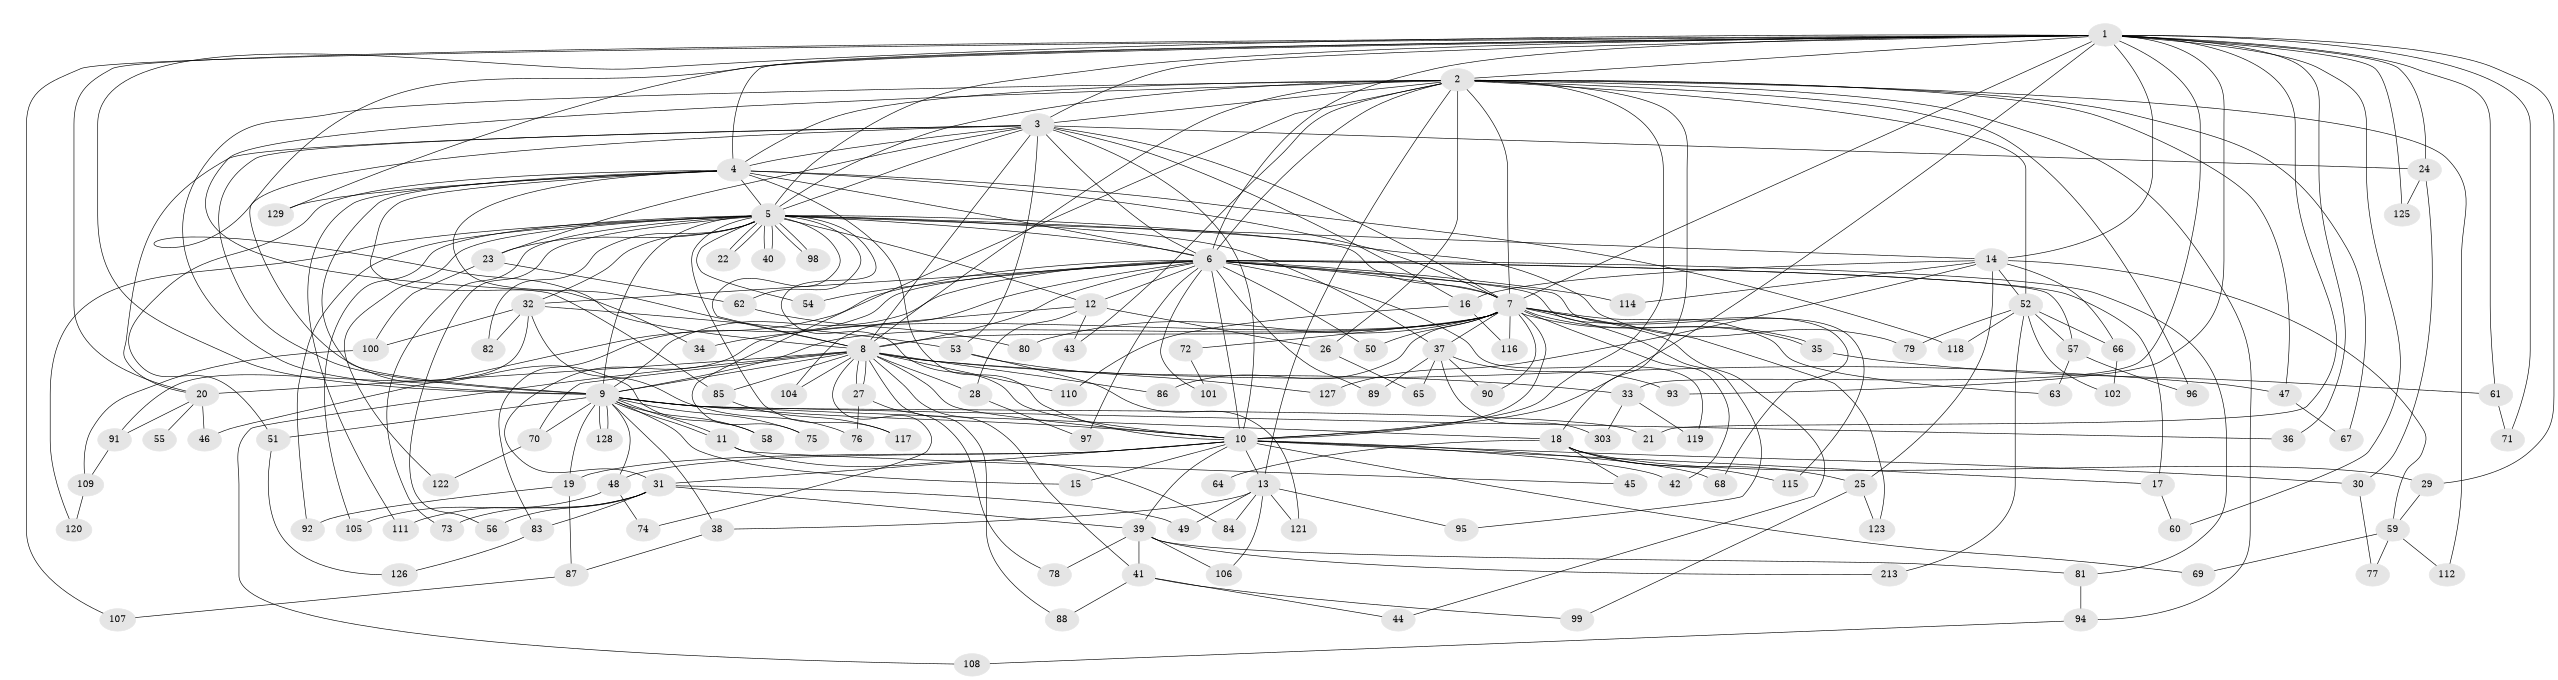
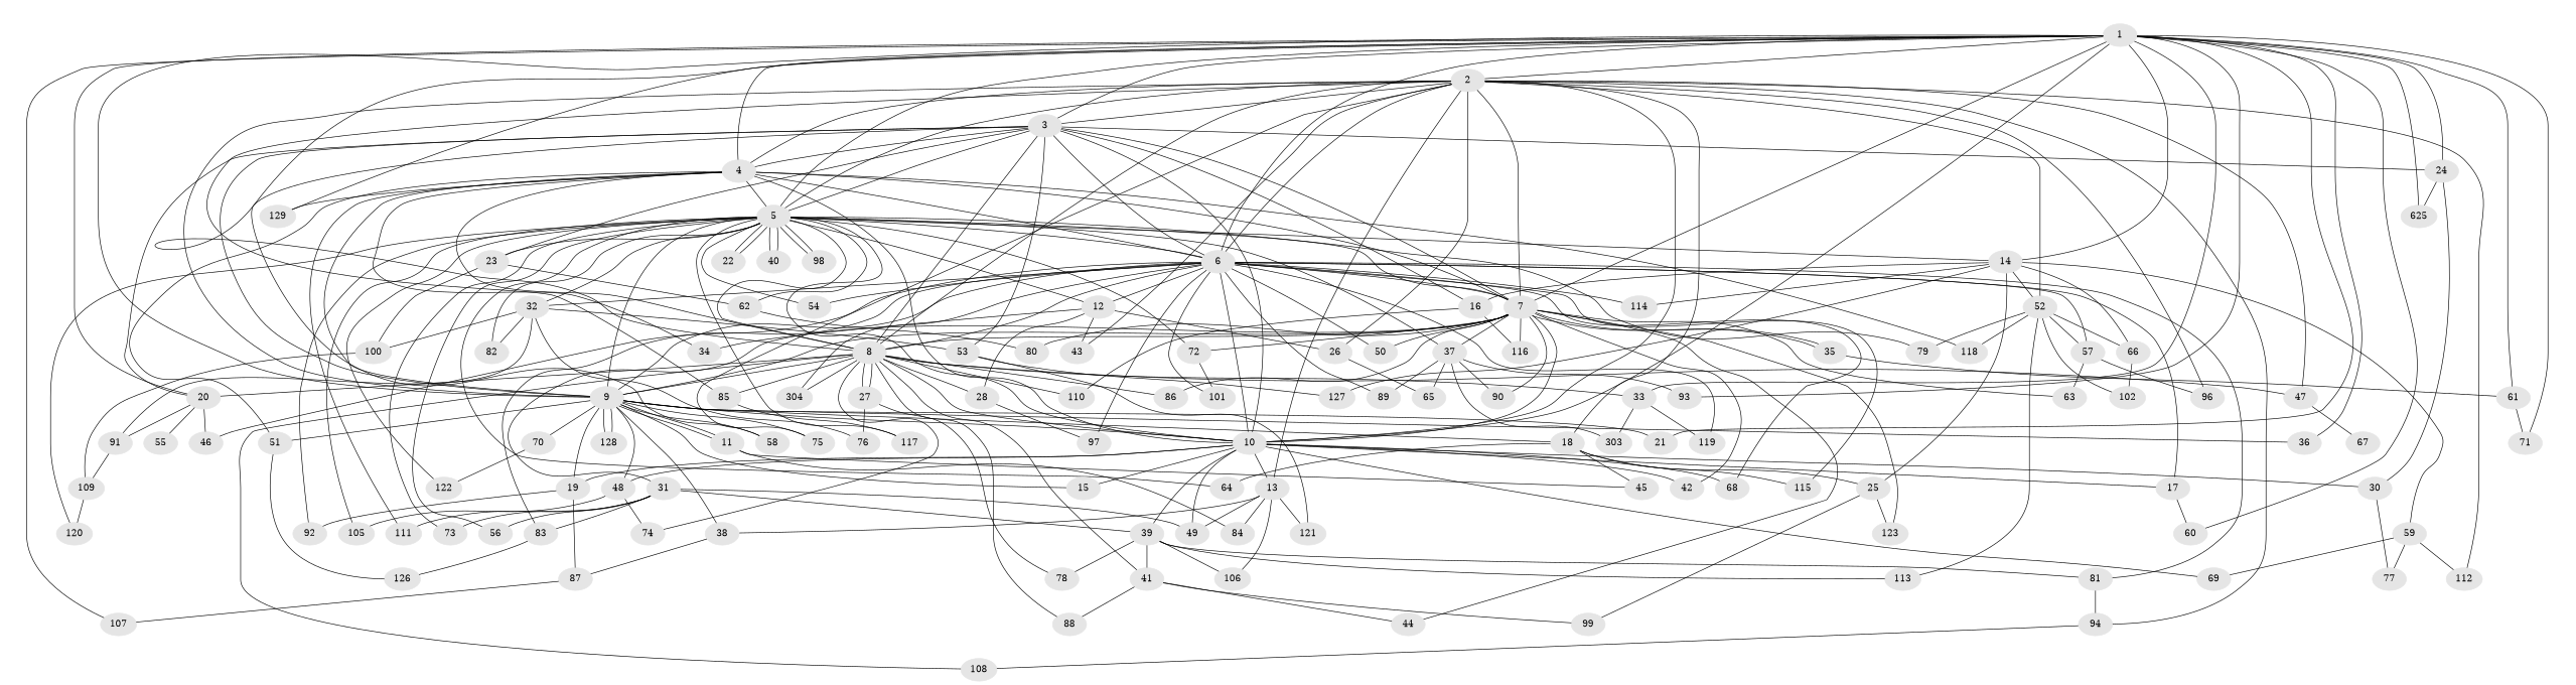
  graph {
    node [color=gray90 style=filled]
    1
    2
    3
    4
    5
    6
    7
    8
    9
    10
    14
    21
    24
-   29
    33
    36
    60
    61
    71
    93
    107
-   125
+   125 [label=625]
    129
    20
    13
    18
    26
    43
    47
    52
    67
    75
    85
    94
    96
    112
    16
    23
    53
    58
    34
    51
    111
    118
    12
    22
    32
    37
    40
    54
    56
    62
    64
    72
    73
    79
    82
    92
    98
    105
    117
    120
    122
    17
    46
    50
    57
    68
    81
    83
    89
    97
    101
-   104
+   104 [label=304]
    114
    115
    119
    31
    35
    42
    44
    63
    80
    86
    90
-   95
    116
    123
    27
    28
    41
    70
    74
    88
    108
    110
    11
    15
    19
    38
    48
    128
    30
    39
    69
    25
    59
    66
    127
    n110 [label=303]
    84
    49
    106
    121
    45
    65
-   113 [label=213]
+   113
    102
    55
    91
    100
    126
    76
    78
    99
    87
    77
    109
    1 -- 2
    1 -- 3
    1 -- 4
    1 -- 5
    1 -- 6
    1 -- 7
    1 -- 8
    1 -- 9
    1 -- 10
    1 -- 14
    1 -- 21
    1 -- 24
-   1 -- 29
    1 -- 33
    1 -- 36
    1 -- 60
    1 -- 61
    1 -- 71
    1 -- 93
    1 -- 107
    1 -- 125
    1 -- 129
    1 -- 20
    2 -- 3
    2 -- 4
    2 -- 5
    2 -- 6
    2 -- 7
    2 -- 8
    2 -- 9
    2 -- 10
    2 -- 13
    2 -- 18
    2 -- 26
    2 -- 43
    2 -- 47
    2 -- 52
-   2 -- 67
    2 -- 75
    2 -- 85
    2 -- 94
    2 -- 96
    2 -- 112
    3 -- 4
    3 -- 5
    3 -- 6
    3 -- 7
    3 -- 8
    3 -- 9
    3 -- 10
    3 -- 24
    3 -- 20
    3 -- 16
    3 -- 23
    3 -- 53
    3 -- 58
    4 -- 5
    4 -- 6
    4 -- 7
    4 -- 8
    4 -- 9
    4 -- 10
    4 -- 129
    4 -- 34
    4 -- 51
    4 -- 111
    4 -- 118
    5 -- 6
    5 -- 7
    5 -- 8
    5 -- 9
    5 -- 10
    5 -- 14
    5 -- 23
    5 -- 12
    5 -- 22
    5 -- 22
    5 -- 32
    5 -- 37
    5 -- 40
    5 -- 40
    5 -- 54
    5 -- 56
    5 -- 62
+   5 -- 64
+   5 -- 72
    5 -- 73
    5 -- 79
    5 -- 82
    5 -- 92
    5 -- 98
    5 -- 98
    5 -- 105
    5 -- 117
    5 -- 120
    5 -- 122
    6 -- 7
    6 -- 8
    6 -- 9
    6 -- 10
    6 -- 12
    6 -- 32
    6 -- 54
    6 -- 17
    6 -- 46
    6 -- 50
    6 -- 57
    6 -- 68
    6 -- 81
    6 -- 83
    6 -- 89
    6 -- 97
    6 -- 101
    6 -- 104
    6 -- 114
    6 -- 115
    6 -- 119
    7 -- 8
    7 -- 9
    7 -- 10
    7 -- 37
    7 -- 72
    7 -- 50
    7 -- 31
    7 -- 35
    7 -- 35
    7 -- 42
    7 -- 44
    7 -- 63
    7 -- 80
    7 -- 86
    7 -- 90
-   7 -- 95
    7 -- 116
    7 -- 123
    8 -- 9
    8 -- 10
    8 -- 33
    8 -- 20
    8 -- 47
    8 -- 85
    8 -- 104
    8 -- 86
    8 -- 27
    8 -- 27
    8 -- 28
    8 -- 41
-   8 -- 70
    8 -- 74
    8 -- 88
    8 -- 108
    8 -- 110
    9 -- 10
    9 -- 21
    9 -- 36
    9 -- 18
    9 -- 75
    9 -- 58
    9 -- 51
    9 -- 70
    9 -- 11
    9 -- 11
    9 -- 15
    9 -- 19
    9 -- 38
    9 -- 48
    9 -- 128
    9 -- 128
    10 -- 13
    10 -- 17
    10 -- 68
-   10 -- 31
+   10 -- 49
    10 -- 42
    10 -- 15
    10 -- 19
    10 -- 48
    10 -- 30
    10 -- 39
    10 -- 69
    14 -- 52
    14 -- 16
    14 -- 114
    14 -- 25
    14 -- 59
    14 -- 66
    14 -- 127
    24 -- 125
    24 -- 30
-   29 -- 59
    33 -- 119
    33 -- n110
    61 -- 71
    20 -- 46
    20 -- 55
    20 -- 91
-   13 -- 95
    13 -- 38
    13 -- 84
    13 -- 49
    13 -- 106
    13 -- 121
-   18 -- 29
    18 -- 64
    18 -- 115
    18 -- 25
    18 -- 45
    26 -- 65
    47 -- 67
    52 -- 118
    52 -- 79
    52 -- 57
    52 -- 66
    52 -- 113
    52 -- 102
    85 -- 117
    94 -- 108
    16 -- 116
    16 -- 110
    23 -- 62
    23 -- 100
    53 -- 127
    53 -- 121
    51 -- 126
    12 -- 26
    12 -- 43
    12 -- 34
    12 -- 28
    32 -- 53
    32 -- 82
    32 -- 91
    32 -- 100
    32 -- 76
    37 -- 93
    37 -- 89
    37 -- 90
    37 -- n110
    37 -- 65
    62 -- 80
    72 -- 101
    17 -- 60
    57 -- 96
    57 -- 63
    81 -- 94
    83 -- 126
    31 -- 111
    31 -- 56
    31 -- 73
    31 -- 83
    31 -- 39
    31 -- 49
    35 -- 61
    27 -- 76
    27 -- 78
    28 -- 97
    41 -- 44
    41 -- 88
    41 -- 99
    70 -- 122
    11 -- 84
    11 -- 45
    19 -- 92
    19 -- 87
    38 -- 87
    48 -- 105
    48 -- 74
    30 -- 77
    39 -- 81
    39 -- 41
    39 -- 106
    39 -- 113
    39 -- 78
    25 -- 123
    25 -- 99
    59 -- 112
    59 -- 69
    59 -- 77
    66 -- 102
    91 -- 109
    100 -- 109
    87 -- 107
    109 -- 120
  }
